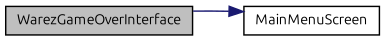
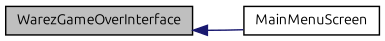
  digraph {
    rankdir=LR
    fontname=Ubuntu
    node [color=black fontname=Ubuntu fontsize=10 shape=record style=filled]
    n1 [fillcolor=grey75 fontcolor=black height=0.2 label=WarezGameOverInterface width=0.4]
    n2 [fillcolor=white height=0.2 label=MainMenuScreen width=0.4]
-   n2 -> n1 [color=midnightblue dir=back fontname=Ubuntu fontsize=10 labelfontname=Helvetica labelfontsize=10 style=solid]
+   n1 -> n2 [color=midnightblue dir=back fontname=Ubuntu fontsize=10 labelfontname=Helvetica labelfontsize=10 style=solid]
  }
